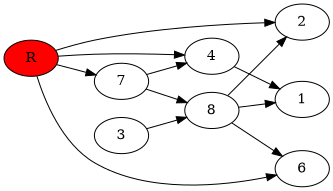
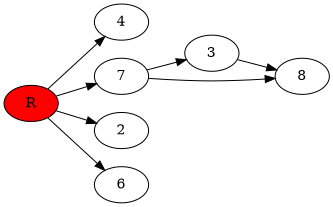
  digraph {
    rankdir=LR
    4
-   1
    3
    8
    7
    2
    6
    R [fillcolor="#ff0000" style=filled]
-   4 -> 1
    3 -> 8
-   8 -> 1
-   8 -> 2
-   8 -> 6
-   7 -> 4
+   7 -> 3
    7 -> 8
    R -> 4
    R -> 7
    R -> 2
    R -> 6
  }
